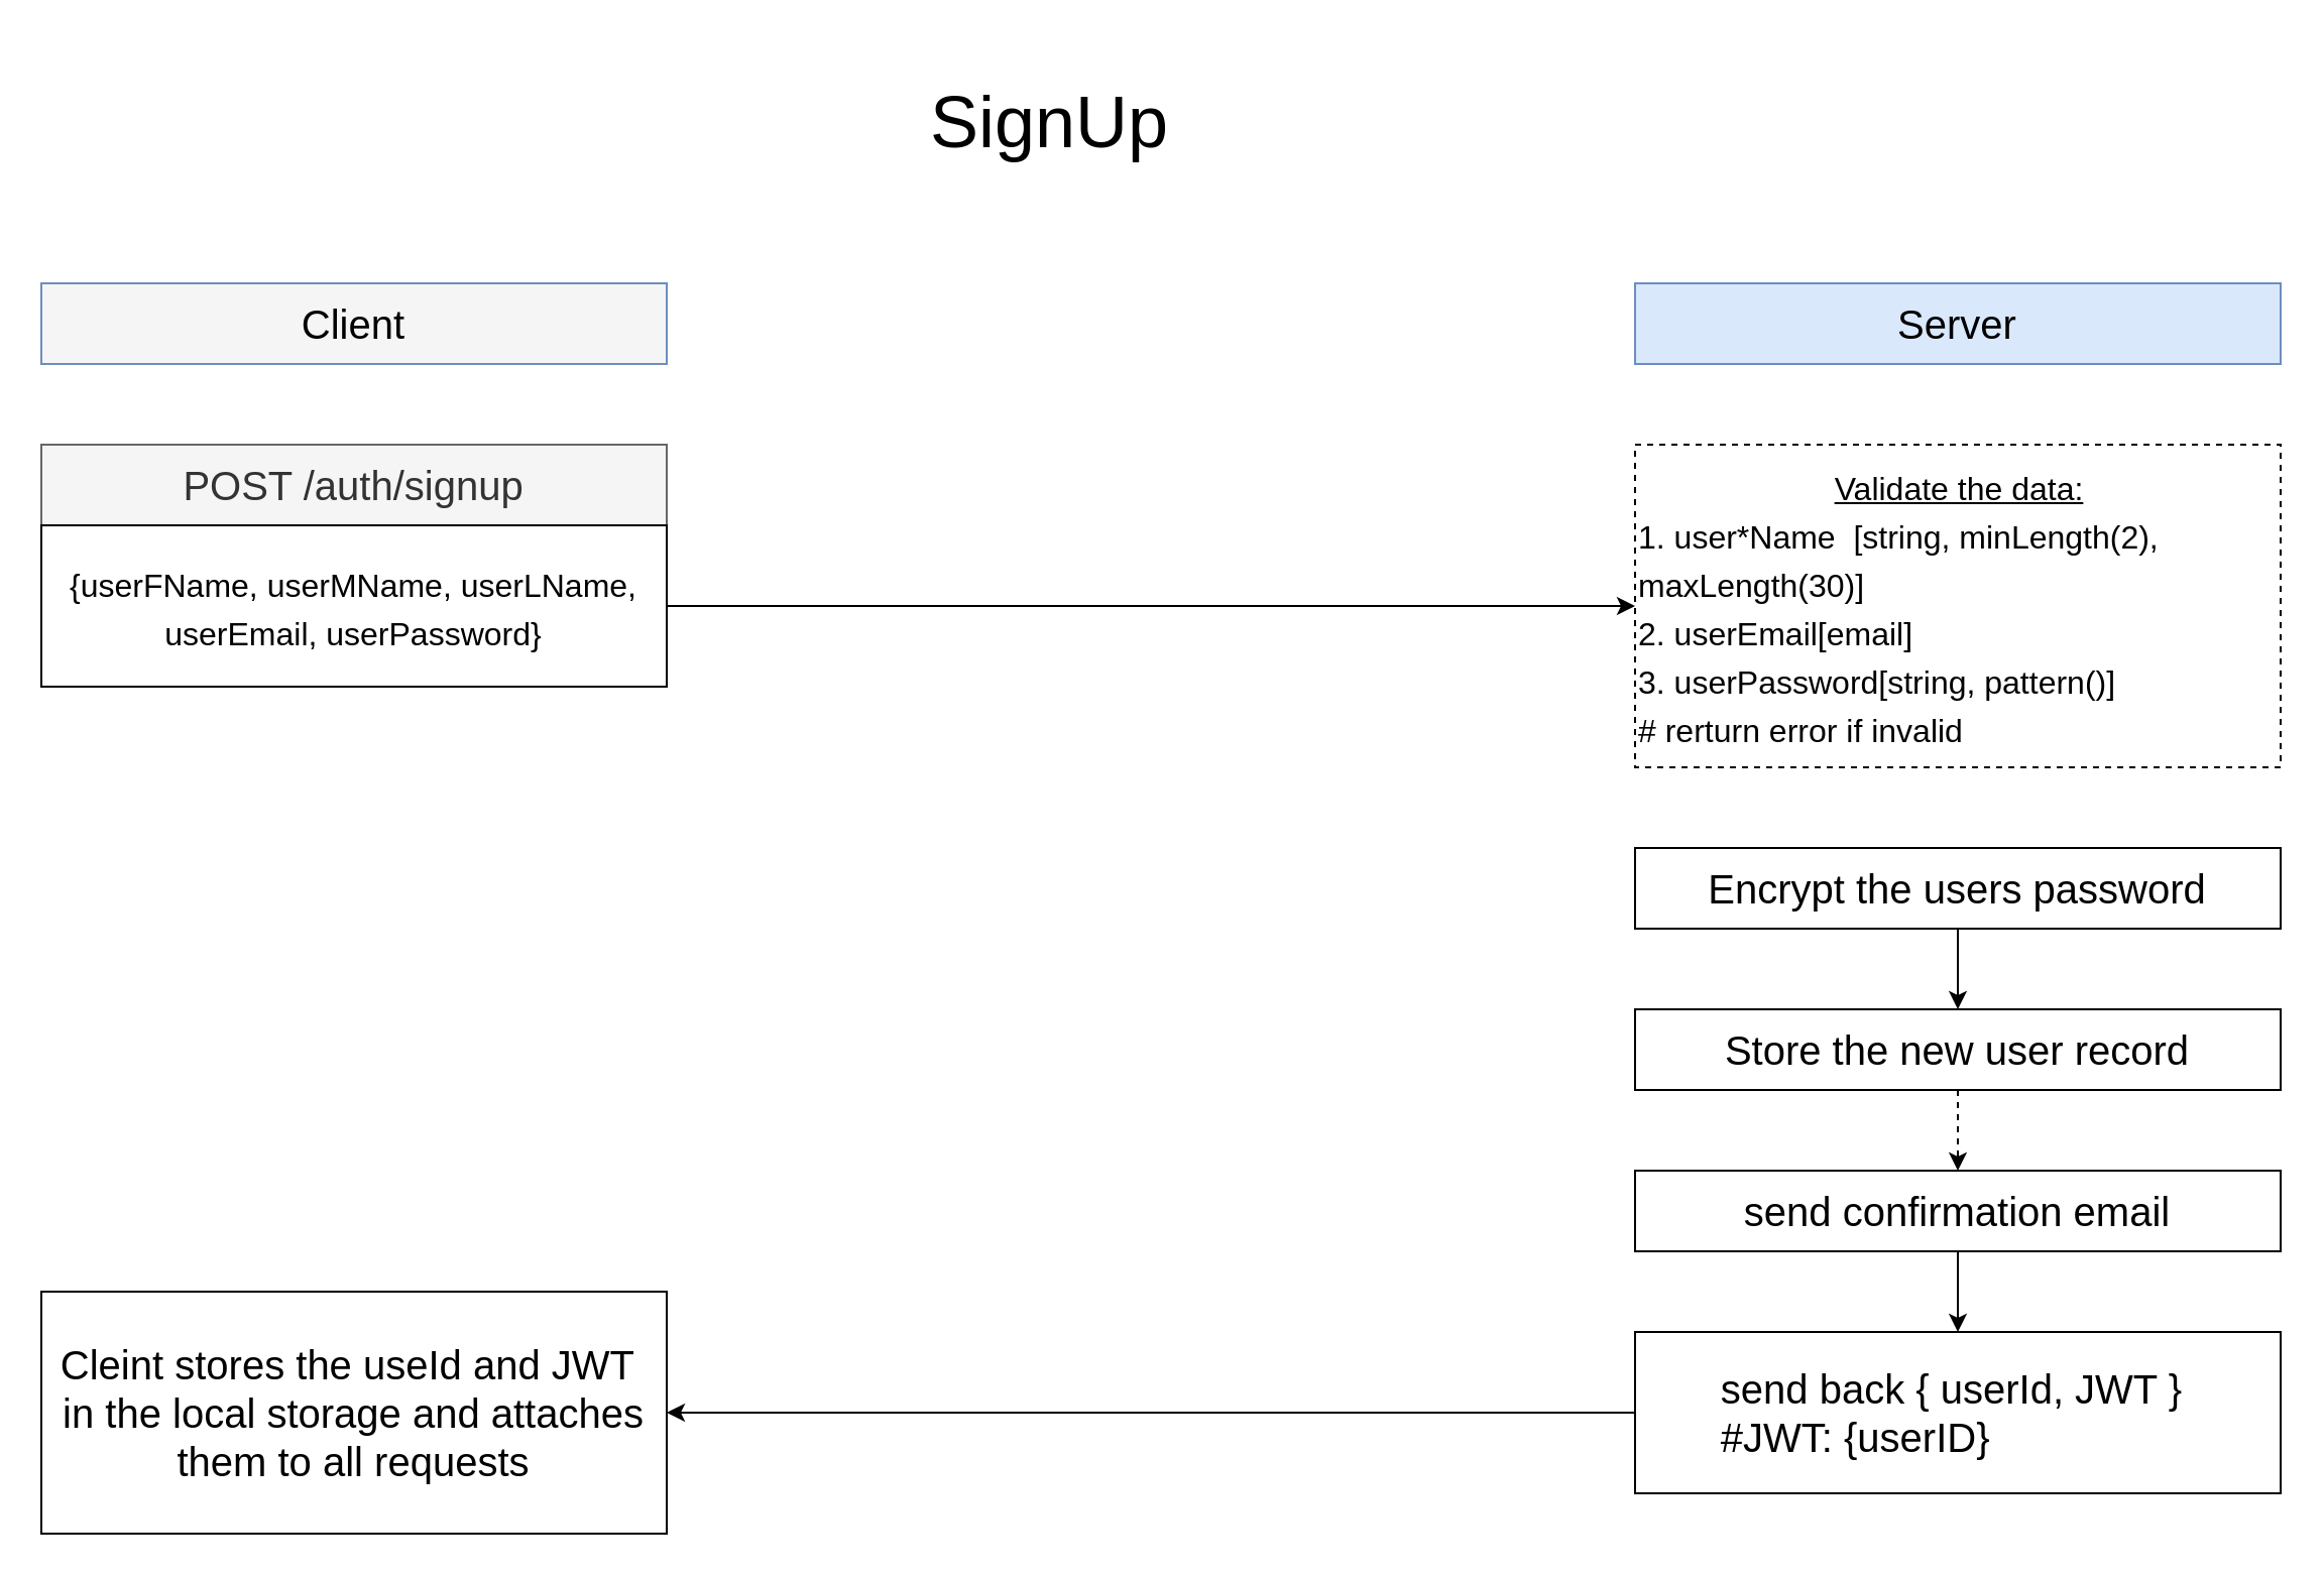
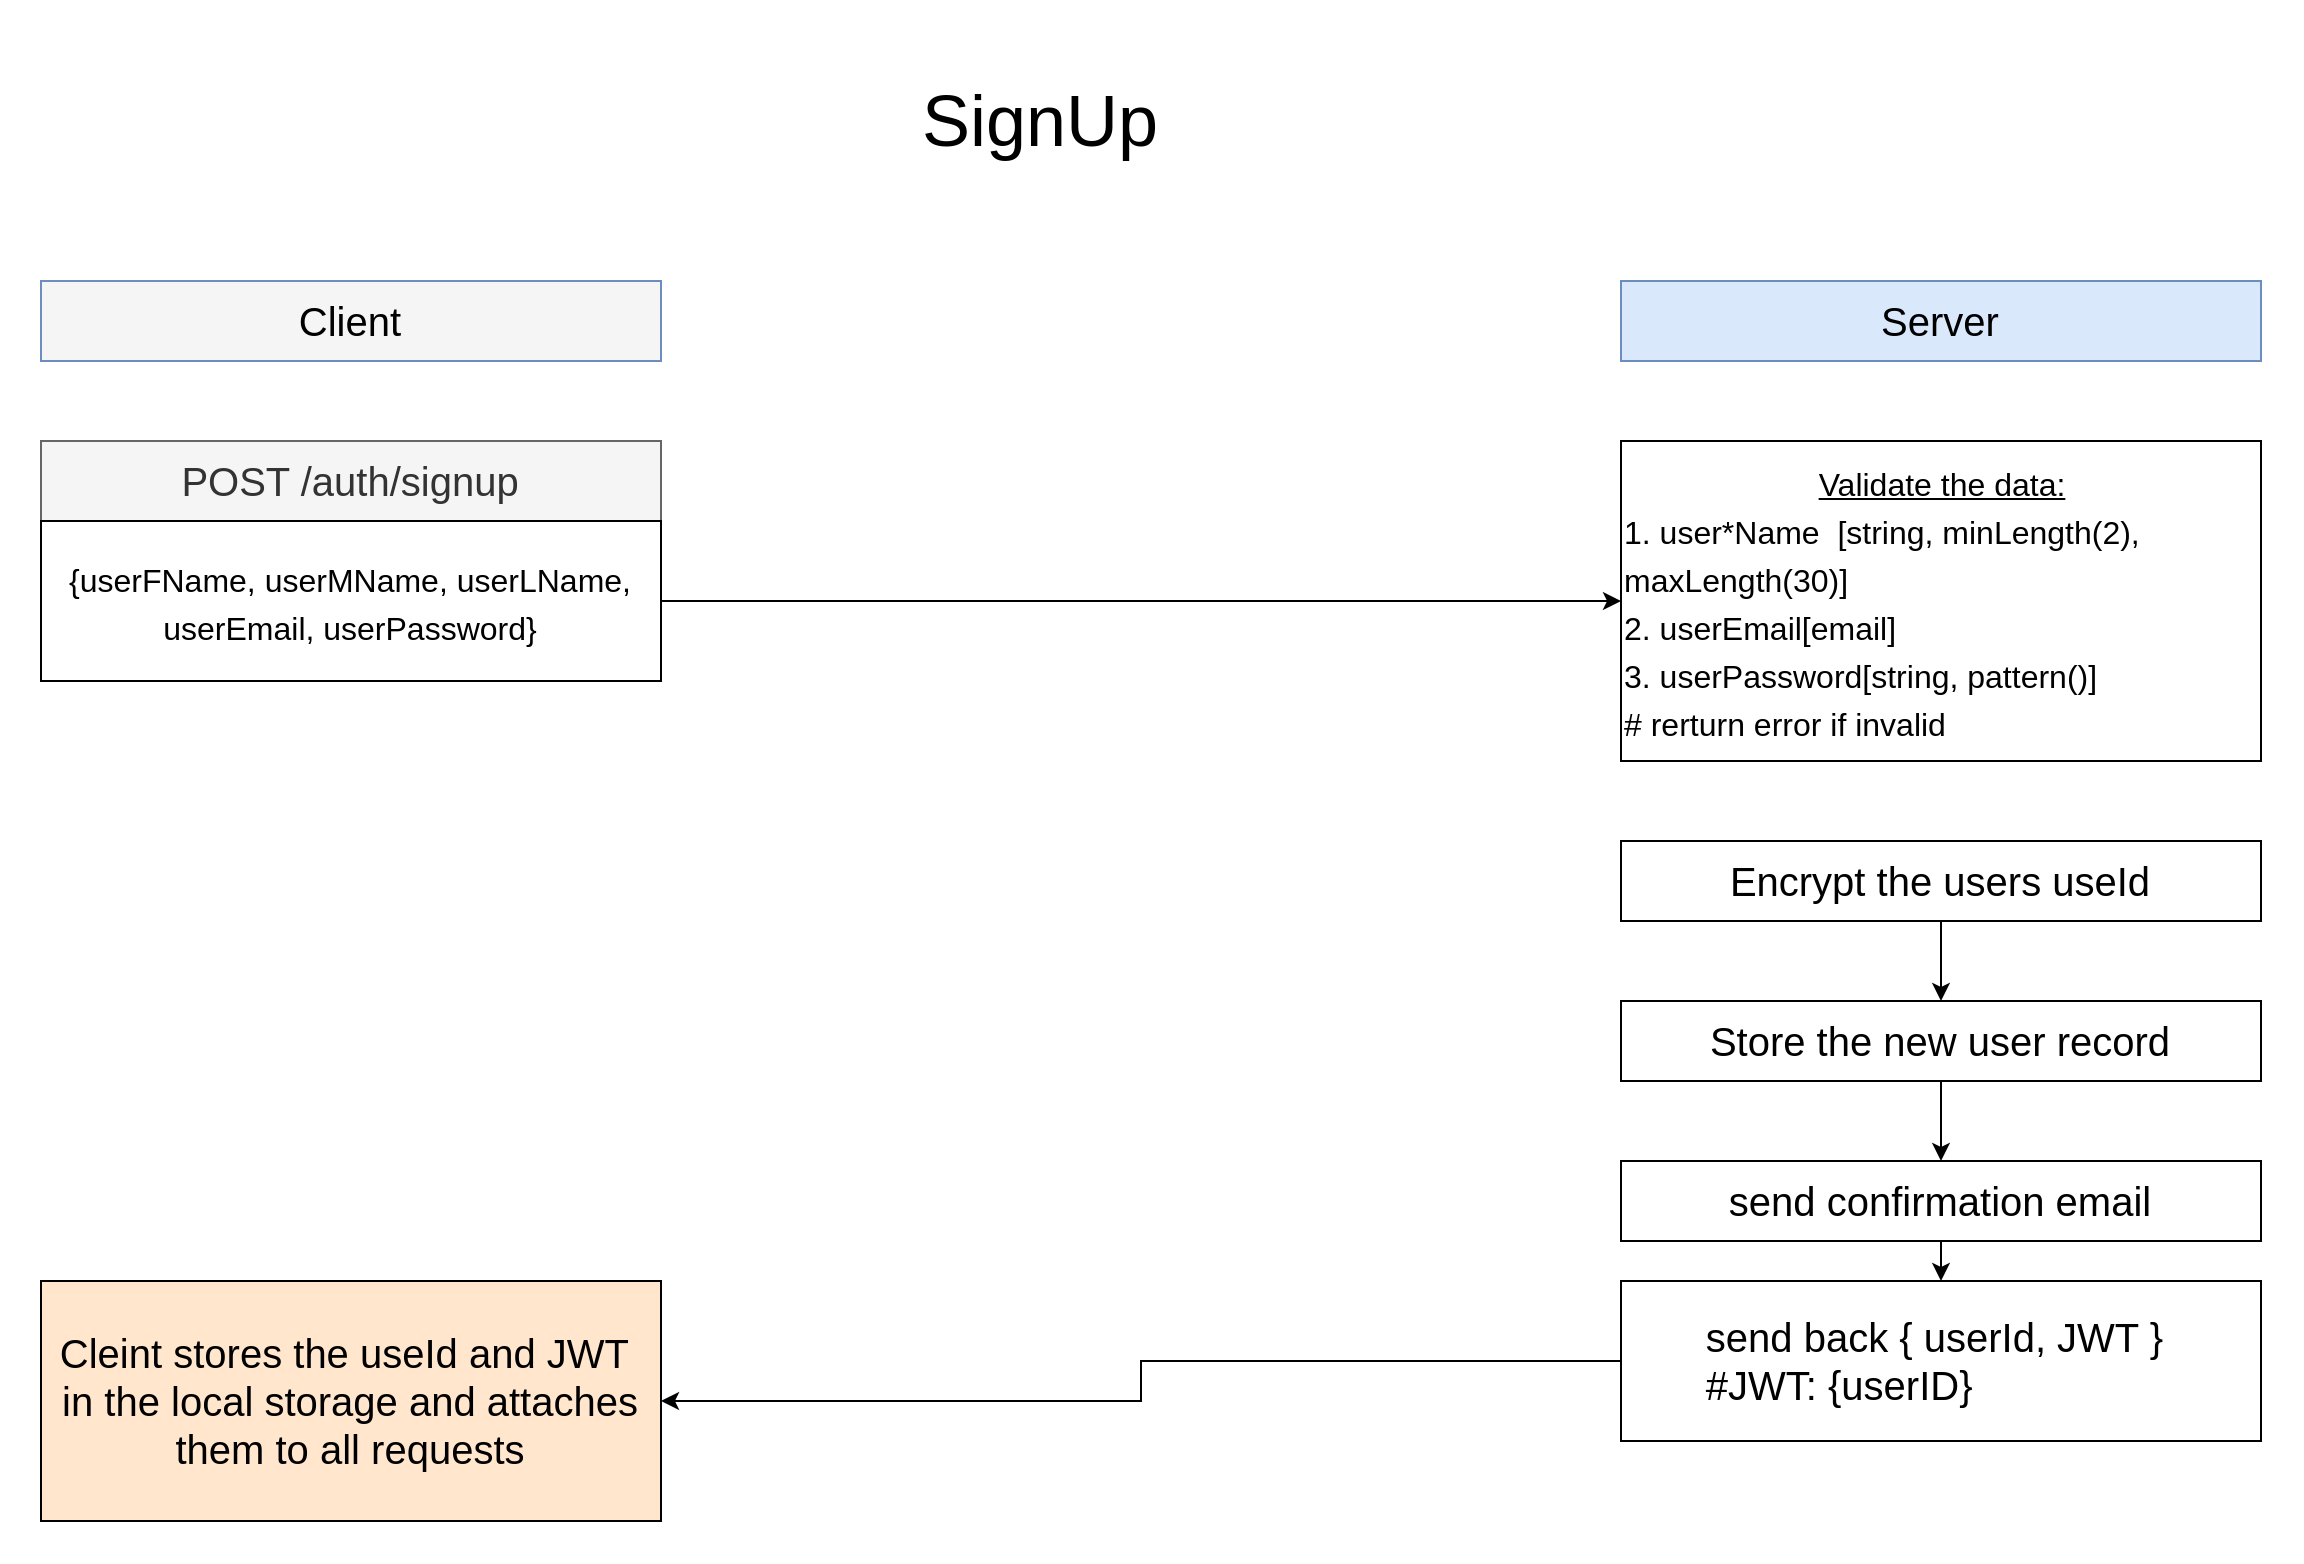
  <mxCell id="0" />
  <mxCell id="1" parent="0" />
  <mxCell id="2" value="Client" style="rounded=0;whiteSpace=wrap;html=1;fontSize=20;fillColor=#f5f5f5;strokeColor=#6c8ebf;" parent="1" vertex="1"><mxGeometry x="20" y="140" width="310" height="40" as="geometry" /></mxCell>
  <mxCell id="3" value="POST /auth/signup" style="rounded=0;whiteSpace=wrap;html=1;fontSize=20;fillColor=#f5f5f5;strokeColor=#666666;fontColor=#333333;" parent="1" vertex="1"><mxGeometry x="20" y="220" width="310" height="40" as="geometry" /></mxCell>
  <mxCell id="4" style="edgeStyle=orthogonalEdgeStyle;rounded=0;orthogonalLoop=1;jettySize=auto;html=1;fontSize=20;" parent="1" source="5" target="6" edge="1"><mxGeometry relative="1" as="geometry" /></mxCell>
  <mxCell id="5" value="&lt;span style=&quot;color: rgb(0 , 0 , 0) ; font-size: 16px&quot;&gt;{userFName, userMName, userLName,&lt;/span&gt;&lt;br style=&quot;color: rgb(0 , 0 , 0) ; font-size: 16px&quot;&gt;&lt;span style=&quot;color: rgb(0 , 0 , 0) ; font-size: 16px&quot;&gt;userEmail, userPassword}&lt;/span&gt;" style="rounded=0;whiteSpace=wrap;html=1;fontSize=20;" parent="1" vertex="1"><mxGeometry x="20" y="260" width="310" height="80" as="geometry" /></mxCell>
- <mxCell id="6" value="&lt;div style=&quot;text-align: center&quot;&gt;&lt;span style=&quot;font-size: 16px&quot;&gt;&lt;u&gt;Validate the data:&lt;/u&gt;&lt;/span&gt;&lt;/div&gt;&lt;div&gt;&lt;span style=&quot;font-size: 16px&quot;&gt;1. user*Name&amp;nbsp;&lt;span style=&quot;white-space: pre&quot;&gt;&#09;&lt;/span&gt;[&lt;/span&gt;&lt;span style=&quot;font-size: 16px&quot;&gt;string, minLength(2), maxLength(30)&lt;/span&gt;&lt;span style=&quot;font-size: 16px&quot;&gt;]&lt;/span&gt;&lt;/div&gt;&lt;div&gt;&lt;span style=&quot;font-size: 16px&quot;&gt;2. userEmail[email]&lt;br&gt;&lt;/span&gt;&lt;/div&gt;&lt;div&gt;&lt;span style=&quot;font-size: 16px&quot;&gt;3. userPassword[string, pattern()]&lt;br&gt;&lt;/span&gt;&lt;/div&gt;&lt;div&gt;&lt;span style=&quot;font-size: 16px&quot;&gt;# rerturn error if invalid&lt;/span&gt;&lt;/div&gt;" style="rounded=0;whiteSpace=wrap;html=1;fontSize=20;align=left;dashed=1;" parent="1" vertex="1"><mxGeometry x="810" y="220" width="320" height="160" as="geometry" /></mxCell>
+ <mxCell id="6" value="&lt;div style=&quot;text-align: center&quot;&gt;&lt;span style=&quot;font-size: 16px&quot;&gt;&lt;u&gt;Validate the data:&lt;/u&gt;&lt;/span&gt;&lt;/div&gt;&lt;div&gt;&lt;span style=&quot;font-size: 16px&quot;&gt;1. user*Name&amp;nbsp;&lt;span style=&quot;white-space: pre&quot;&gt;&#09;&lt;/span&gt;[&lt;/span&gt;&lt;span style=&quot;font-size: 16px&quot;&gt;string, minLength(2), maxLength(30)&lt;/span&gt;&lt;span style=&quot;font-size: 16px&quot;&gt;]&lt;/span&gt;&lt;/div&gt;&lt;div&gt;&lt;span style=&quot;font-size: 16px&quot;&gt;2. userEmail[email]&lt;br&gt;&lt;/span&gt;&lt;/div&gt;&lt;div&gt;&lt;span style=&quot;font-size: 16px&quot;&gt;3. userPassword[string, pattern()]&lt;br&gt;&lt;/span&gt;&lt;/div&gt;&lt;div&gt;&lt;span style=&quot;font-size: 16px&quot;&gt;# rerturn error if invalid&lt;/span&gt;&lt;/div&gt;" style="rounded=0;whiteSpace=wrap;html=1;fontSize=20;align=left;" parent="1" vertex="1"><mxGeometry x="810" y="220" width="320" height="160" as="geometry" /></mxCell>
  <mxCell id="7" value="Server" style="rounded=0;whiteSpace=wrap;html=1;fontSize=20;fillColor=#dae8fc;strokeColor=#6c8ebf;" parent="1" vertex="1"><mxGeometry x="810" y="140" width="320" height="40" as="geometry" /></mxCell>
  <mxCell id="8" style="edgeStyle=orthogonalEdgeStyle;rounded=0;orthogonalLoop=1;jettySize=auto;html=1;exitX=0.5;exitY=1;exitDx=0;exitDy=0;entryX=0.5;entryY=0;entryDx=0;entryDy=0;fontSize=20;" parent="1" source="9" target="11" edge="1"><mxGeometry relative="1" as="geometry" /></mxCell>
- <mxCell id="9" value="&lt;div&gt;Encrypt the users password&lt;/div&gt;" style="rounded=0;whiteSpace=wrap;html=1;fontSize=20;align=center;" parent="1" vertex="1"><mxGeometry x="810" y="420" width="320" height="40" as="geometry" /></mxCell>
- <mxCell id="10" style="edgeStyle=orthogonalEdgeStyle;rounded=0;orthogonalLoop=1;jettySize=auto;html=1;exitX=0.5;exitY=1;exitDx=0;exitDy=0;entryX=0.5;entryY=0;entryDx=0;entryDy=0;fontSize=20;dashed=1;" parent="1" source="11" target="13" edge="1"><mxGeometry relative="1" as="geometry" /></mxCell>
+ <mxCell id="9" value="&lt;div&gt;Encrypt the users useId&lt;/div&gt;" style="rounded=0;whiteSpace=wrap;html=1;fontSize=20;align=center;" parent="1" vertex="1"><mxGeometry x="810" y="420" width="320" height="40" as="geometry" /></mxCell>
+ <mxCell id="10" style="edgeStyle=orthogonalEdgeStyle;rounded=0;orthogonalLoop=1;jettySize=auto;html=1;exitX=0.5;exitY=1;exitDx=0;exitDy=0;entryX=0.5;entryY=0;entryDx=0;entryDy=0;fontSize=20;" parent="1" source="11" target="13" edge="1"><mxGeometry relative="1" as="geometry" /></mxCell>
  <mxCell id="11" value="&lt;div&gt;Store the new user record&lt;/div&gt;" style="rounded=0;whiteSpace=wrap;html=1;fontSize=20;align=center;" parent="1" vertex="1"><mxGeometry x="810" y="500" width="320" height="40" as="geometry" /></mxCell>
  <mxCell id="12" style="edgeStyle=orthogonalEdgeStyle;rounded=0;orthogonalLoop=1;jettySize=auto;html=1;exitX=0.5;exitY=1;exitDx=0;exitDy=0;entryX=0.5;entryY=0;entryDx=0;entryDy=0;fontSize=20;" parent="1" source="13" target="15" edge="1"><mxGeometry relative="1" as="geometry" /></mxCell>
  <mxCell id="13" value="&lt;div&gt;send confirmation email&lt;/div&gt;" style="rounded=0;whiteSpace=wrap;html=1;fontSize=20;align=center;" parent="1" vertex="1"><mxGeometry x="810" y="580" width="320" height="40" as="geometry" /></mxCell>
  <mxCell id="14" style="edgeStyle=orthogonalEdgeStyle;rounded=0;orthogonalLoop=1;jettySize=auto;html=1;entryX=1;entryY=0.5;entryDx=0;entryDy=0;fontSize=20;" parent="1" source="15" target="16" edge="1"><mxGeometry relative="1" as="geometry" /></mxCell>
- <mxCell id="15" value="&lt;div&gt;send back { userId, JWT }&amp;nbsp;&lt;/div&gt;&lt;div style=&quot;text-align: left&quot;&gt;#JWT: {userID}&lt;/div&gt;" style="rounded=0;whiteSpace=wrap;html=1;fontSize=20;align=center;" parent="1" vertex="1"><mxGeometry x="810" y="660" width="320" height="80" as="geometry" /></mxCell>
- <mxCell id="16" value="&lt;font style=&quot;font-size: 20px&quot;&gt;Cleint stores the useId and JWT&amp;nbsp;&lt;br&gt;in the local storage and attaches them to all requests&lt;br&gt;&lt;/font&gt;" style="rounded=0;whiteSpace=wrap;html=1;fontSize=20;" parent="1" vertex="1"><mxGeometry x="20" y="640" width="310" height="120" as="geometry" /></mxCell>
+ <mxCell id="15" value="&lt;div&gt;send back { userId, JWT }&amp;nbsp;&lt;/div&gt;&lt;div style=&quot;text-align: left&quot;&gt;#JWT: {userID}&lt;/div&gt;" style="rounded=0;whiteSpace=wrap;html=1;fontSize=20;align=center;" parent="1" vertex="1"><mxGeometry x="810" y="640" width="320" height="80" as="geometry" /></mxCell>
+ <mxCell id="16" value="&lt;font style=&quot;font-size: 20px&quot;&gt;Cleint stores the useId and JWT&amp;nbsp;&lt;br&gt;in the local storage and attaches them to all requests&lt;br&gt;&lt;/font&gt;" style="rounded=0;whiteSpace=wrap;html=1;fontSize=20;fillColor=#ffe6cc;" parent="1" vertex="1"><mxGeometry x="20" y="640" width="310" height="120" as="geometry" /></mxCell>
  <mxCell id="17" value="SignUp" style="text;html=1;strokeColor=none;fillColor=none;align=center;verticalAlign=middle;whiteSpace=wrap;rounded=0;fontSize=36;" parent="1" vertex="1"><mxGeometry x="435" y="20" width="170" height="80" as="geometry" /></mxCell>
